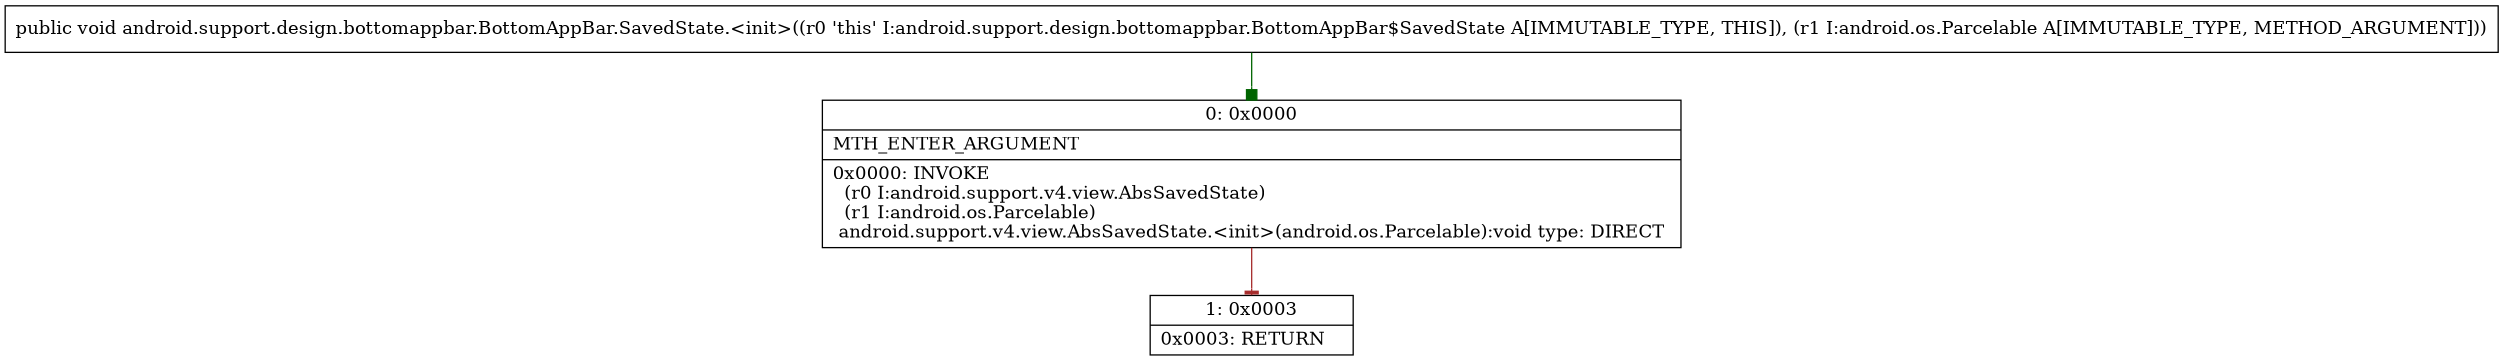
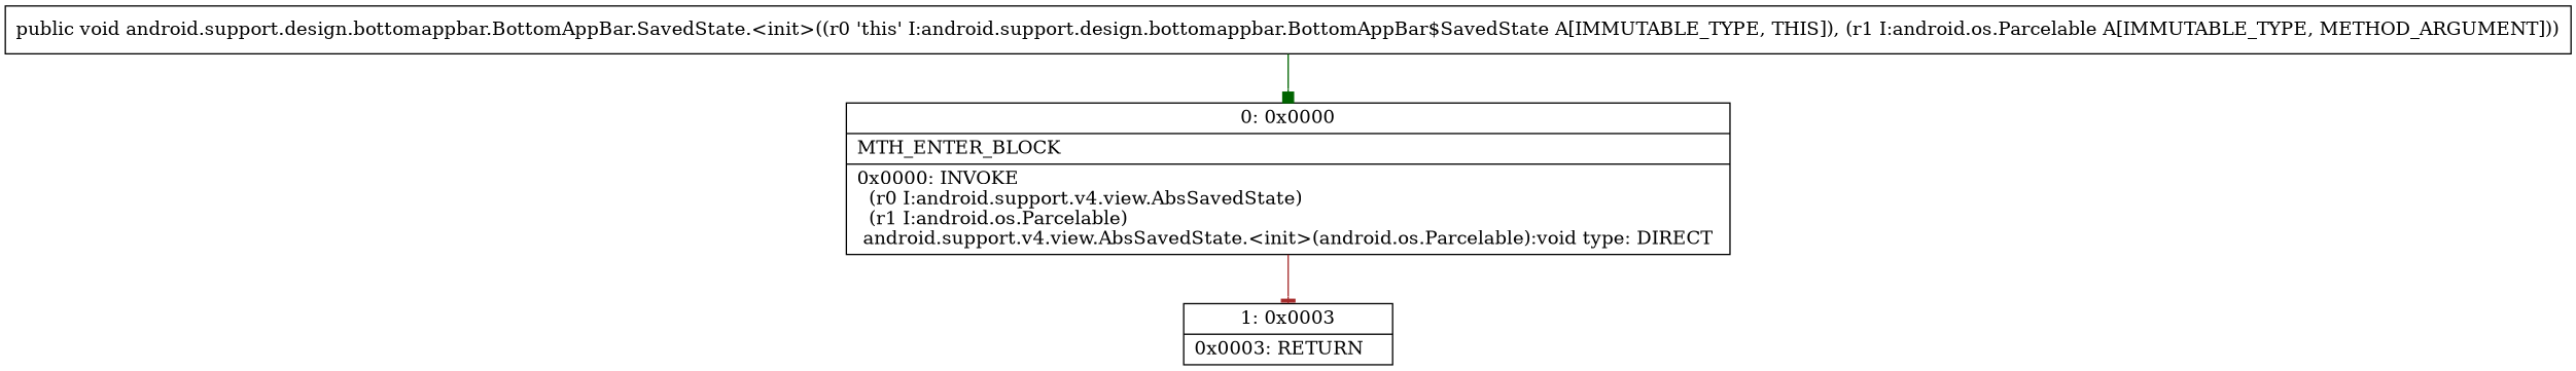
  digraph {
    node [shape=record]
-   n1 [label="{0\:\ 0x0000|MTH_ENTER_ARGUMENT\l|0x0000: INVOKE  \l  (r0 I:android.support.v4.view.AbsSavedState)\l  (r1 I:android.os.Parcelable)\l android.support.v4.view.AbsSavedState.\<init\>(android.os.Parcelable):void type: DIRECT \l}"]
+   n1 [label="{0\:\ 0x0000|MTH_ENTER_BLOCK\l|0x0000: INVOKE  \l  (r0 I:android.support.v4.view.AbsSavedState)\l  (r1 I:android.os.Parcelable)\l android.support.v4.view.AbsSavedState.\<init\>(android.os.Parcelable):void type: DIRECT \l}"]
    n2 [label="{1\:\ 0x0003|0x0003: RETURN   \l}"]
    n3 [label="{public void android.support.design.bottomappbar.BottomAppBar.SavedState.\<init\>((r0 'this' I:android.support.design.bottomappbar.BottomAppBar$SavedState A[IMMUTABLE_TYPE, THIS]), (r1 I:android.os.Parcelable A[IMMUTABLE_TYPE, METHOD_ARGUMENT])) }"]
    n1 -> n2 [color=brown arrowhead=tee]
    n3 -> n1 [color=darkgreen arrowhead=box]
  }
